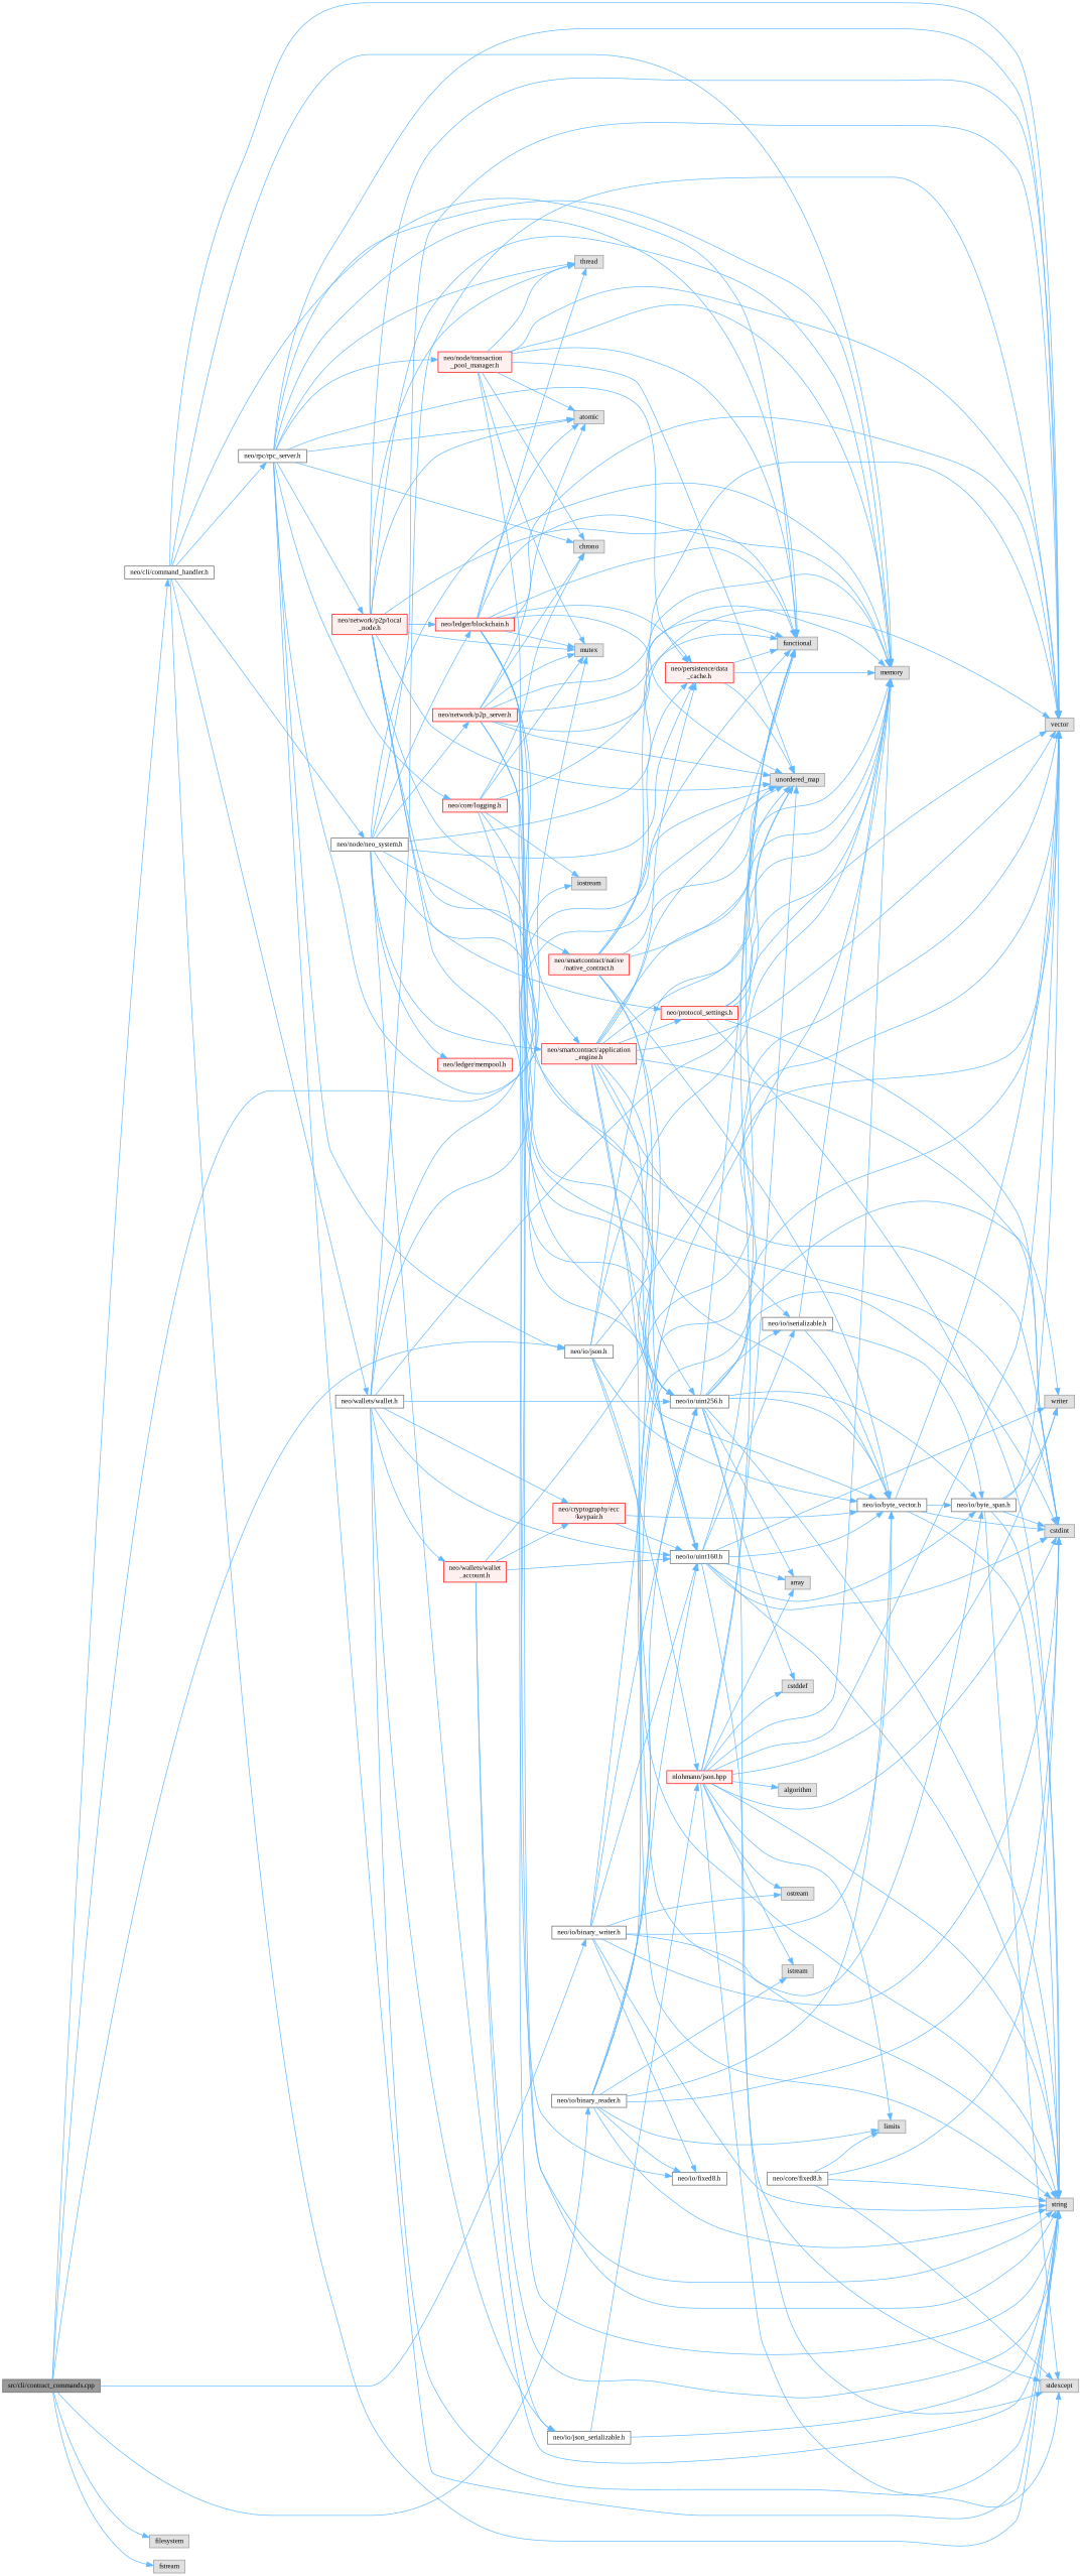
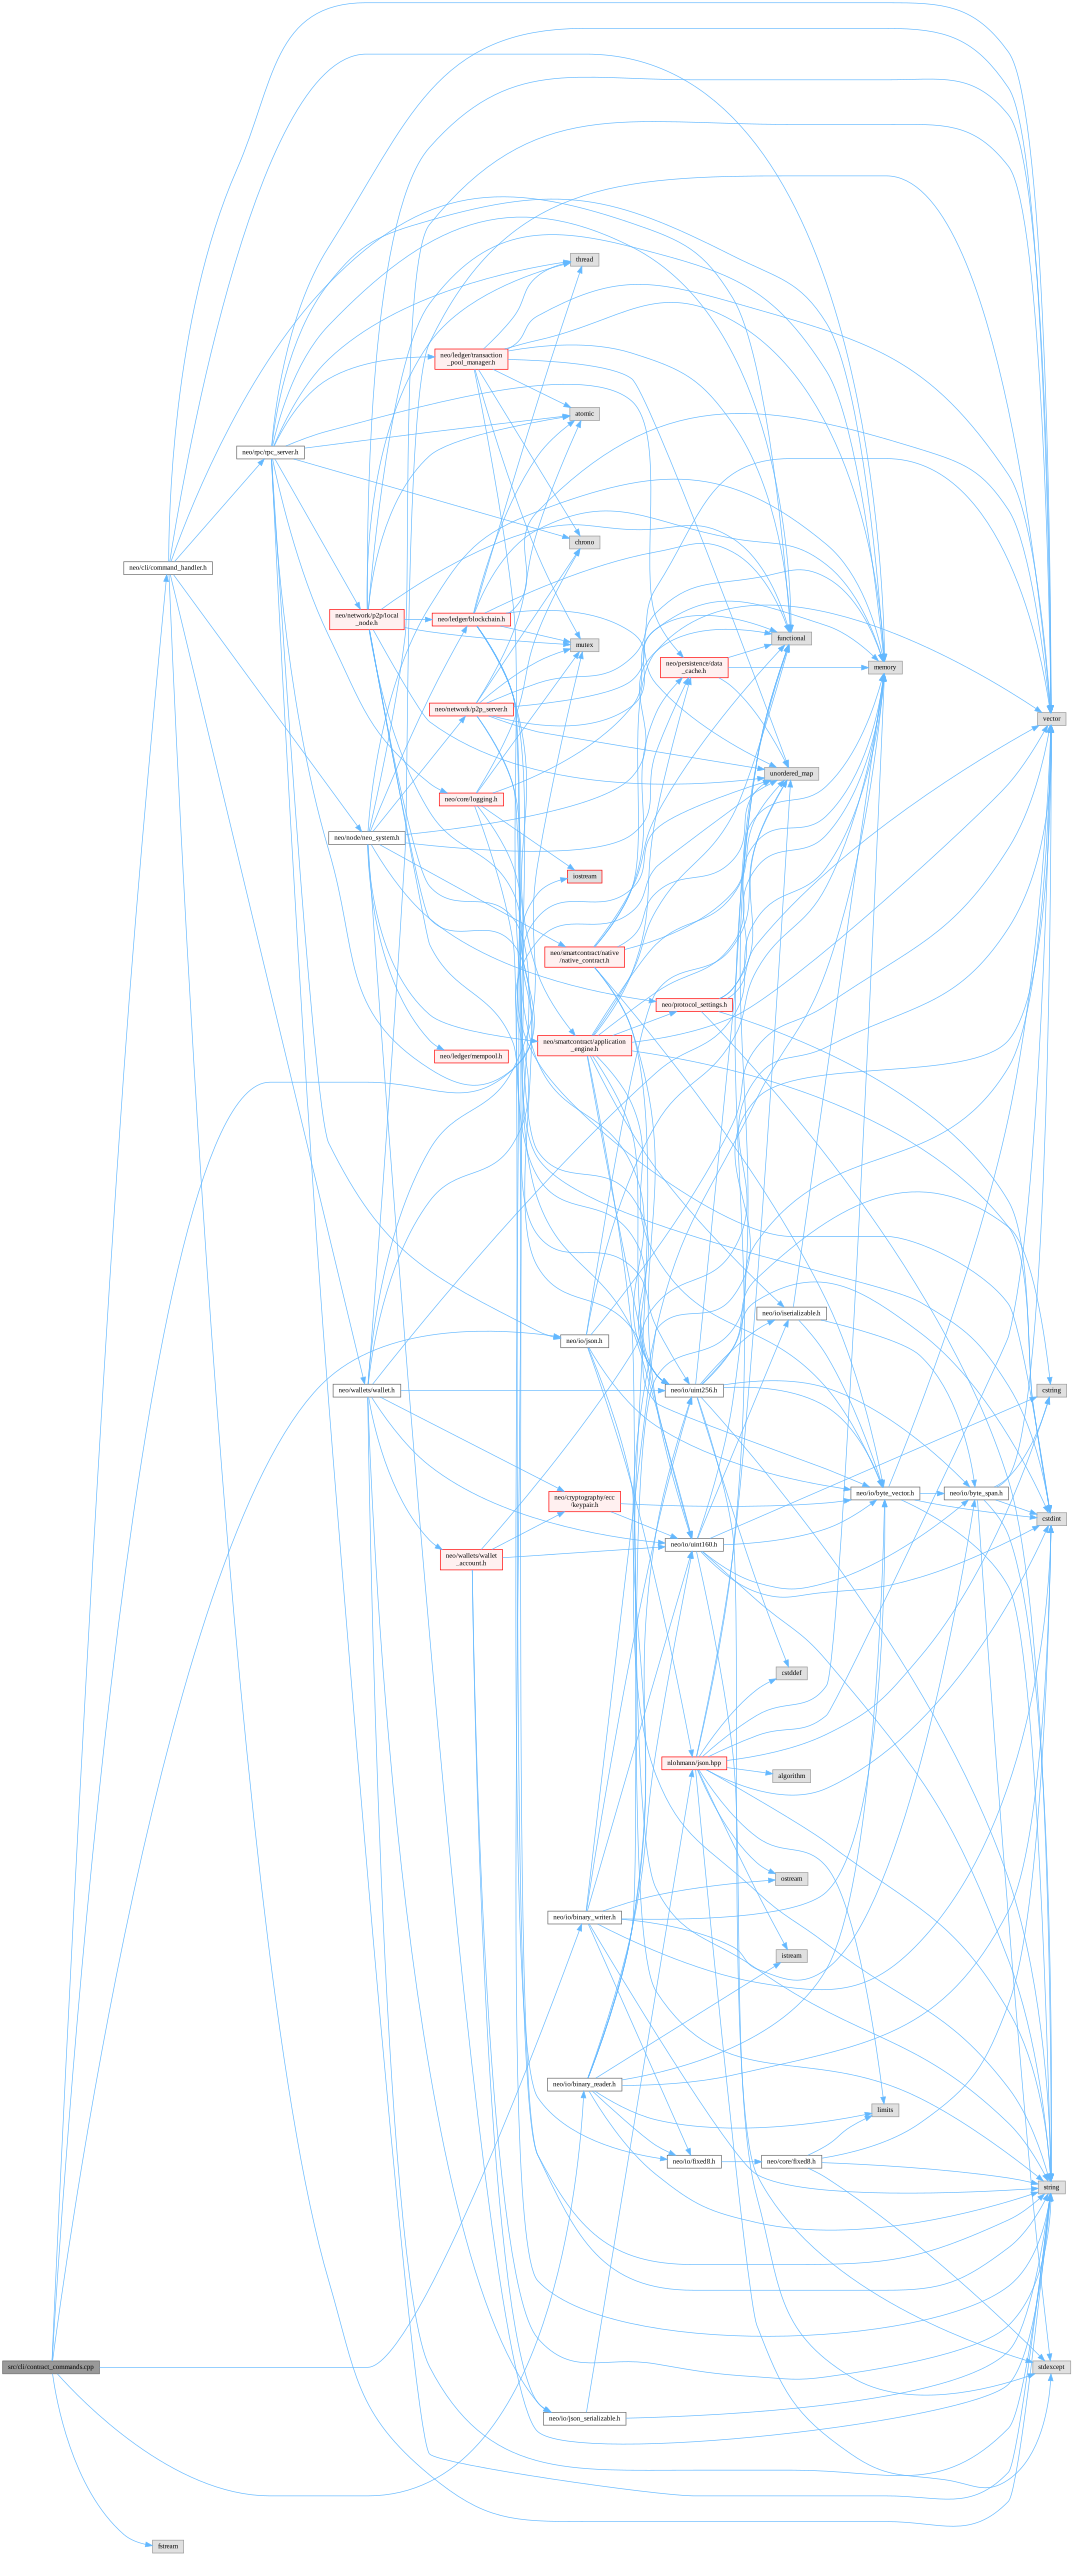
  digraph {
    fontname="Liberation Serif"
    rankdir=LR
    node [color=grey60 fillcolor="#E0E0E0" fontname="Liberation Serif" fontsize=10 shape=box style=filled]
    edge [color=steelblue1 fontname="Liberation Serif" fontsize=10 labelfontname=Helvetica labelfontsize=10 style=solid]
    n1 [color=gray40 fillcolor=grey60 fontcolor=black height=0.2 label="src/cli/contract_commands.cpp" width=0.4]
    n2 [color=grey40 fillcolor=white height=0.2 label="neo/cli/command_handler.h" width=0.4]
-   n3 [height=0.2 label=iostream width=0.4]
+   n3 [color=red height=0.2 label=iostream width=0.4]
    n4 [color=grey40 fillcolor=white height=0.2 label="neo/io/json.h" width=0.4]
    n5 [color=grey40 fillcolor=white height=0.2 label="neo/io/binary_reader.h" width=0.4]
    n6 [color=grey40 fillcolor=white height=0.2 label="neo/io/binary_writer.h" width=0.4]
-   n7 [height=0.2 label=filesystem width=0.4]
    n8 [height=0.2 label=fstream width=0.4]
    n9 [color=grey40 fillcolor=white height=0.2 label="neo/node/neo_system.h" width=0.4]
    n10 [height=0.2 label=string width=0.4]
    n11 [height=0.2 label=vector width=0.4]
    n12 [height=0.2 label=memory width=0.4]
    n13 [height=0.2 label=functional width=0.4]
    n14 [color=grey40 fillcolor=white height=0.2 label="neo/rpc/rpc_server.h" width=0.4]
    n15 [color=grey40 fillcolor=white height=0.2 label="neo/wallets/wallet.h" width=0.4]
    n16 [height=0.2 label=unordered_map width=0.4]
    n17 [color=grey40 fillcolor=white height=0.2 label="neo/io/byte_vector.h" width=0.4]
    n18 [color=red fillcolor="#FFF0F0" height=0.2 label="nlohmann/json.hpp" width=0.4]
    n19 [color=grey40 fillcolor=white height=0.2 label="neo/io/fixed8.h" width=0.4]
    n20 [color=grey40 fillcolor=white height=0.2 label="neo/io/uint160.h" width=0.4]
    n21 [color=grey40 fillcolor=white height=0.2 label="neo/io/uint256.h" width=0.4]
    n22 [height=0.2 label=cstdint width=0.4]
    n23 [height=0.2 label=limits width=0.4]
    n24 [height=0.2 label=istream width=0.4]
    n25 [color=grey40 fillcolor=white height=0.2 label="neo/io/byte_span.h" width=0.4]
    n26 [height=0.2 label=ostream width=0.4]
    n27 [color=red fillcolor="#FFF0F0" height=0.2 label="neo/ledger/blockchain.h" width=0.4]
    n28 [color=red fillcolor="#FFF0F0" height=0.2 label="neo/persistence/data\l_cache.h" width=0.4]
    n29 [color=red fillcolor="#FFF0F0" height=0.2 label="neo/smartcontract/application\l_engine.h" width=0.4]
    n30 [color=red fillcolor="#FFF0F0" height=0.2 label="neo/protocol_settings.h" width=0.4]
    n31 [color=red fillcolor="#FFF0F0" height=0.2 label="neo/ledger/mempool.h" width=0.4]
    n32 [color=red fillcolor="#FFF0F0" height=0.2 label="neo/network/p2p_server.h" width=0.4]
    n33 [color=red fillcolor="#FFF0F0" height=0.2 label="neo/smartcontract/native\l/native_contract.h" width=0.4]
    n34 [height=0.2 label=atomic width=0.4]
    n35 [height=0.2 label=thread width=0.4]
    n36 [height=0.2 label=chrono width=0.4]
    n37 [color=red fillcolor="#FFF0F0" height=0.2 label="neo/core/logging.h" width=0.4]
-   n38 [color=red fillcolor="#FFF0F0" height=0.2 label="neo/node/transaction\l_pool_manager.h" width=0.4]
+   n38 [color=red fillcolor="#FFF0F0" height=0.2 label="neo/ledger/transaction\l_pool_manager.h" width=0.4]
    n39 [color=red fillcolor="#FFF0F0" height=0.2 label="neo/network/p2p/local\l_node.h" width=0.4]
    n40 [height=0.2 label=mutex width=0.4]
    n41 [color=red fillcolor="#FFF0F0" height=0.2 label="neo/cryptography/ecc\l/keypair.h" width=0.4]
    n42 [color=grey40 fillcolor=white height=0.2 label="neo/io/json_serializable.h" width=0.4]
    n43 [color=red fillcolor="#FFF0F0" height=0.2 label="neo/wallets/wallet\l_account.h" width=0.4]
    n44 [color=grey40 fillcolor=white height=0.2 label="neo/io/iserializable.h" width=0.4]
    n45 [color=grey40 fillcolor=white height=0.2 label="neo/core/fixed8.h" width=0.4]
    n46 [height=0.2 label=stdexcept width=0.4]
-   n47 [height=0.2 label=writer width=0.4]
-   n48 [height=0.2 label=array width=0.4]
+   n47 [height=0.2 label=cstring width=0.4]
    n49 [height=0.2 label=cstddef width=0.4]
    n50 [height=0.2 label=algorithm width=0.4]
    n1 -> n2
    n1 -> n3
    n1 -> n4
    n1 -> n5
    n1 -> n6
-   n1 -> n7
    n1 -> n8
    n2 -> n9
    n2 -> n10
    n2 -> n11
    n2 -> n12
    n2 -> n13
    n2 -> n14
    n2 -> n15
    n4 -> n10
    n4 -> n11
    n4 -> n12
    n4 -> n16
    n4 -> n17
    n4 -> n18
    n5 -> n10
    n5 -> n11
    n5 -> n12
    n5 -> n17
    n5 -> n19
    n5 -> n20
    n5 -> n21
    n5 -> n22
    n5 -> n23
    n5 -> n24
    n6 -> n10
    n6 -> n11
    n6 -> n17
    n6 -> n19
    n6 -> n20
    n6 -> n21
    n6 -> n22
    n6 -> n25
    n6 -> n26
    n9 -> n10
    n9 -> n11
    n9 -> n12
    n9 -> n13
    n9 -> n27
    n9 -> n28
    n9 -> n29
    n9 -> n30
    n9 -> n31
    n9 -> n32
    n9 -> n33
    n14 -> n4
    n14 -> n10
    n14 -> n11
    n14 -> n12
    n14 -> n13
    n14 -> n16
    n14 -> n28
    n14 -> n34
    n14 -> n35
    n14 -> n36
    n14 -> n37
    n14 -> n38
    n14 -> n39
    n15 -> n10
    n15 -> n11
    n15 -> n12
    n15 -> n16
    n15 -> n20
    n15 -> n21
    n15 -> n40
    n15 -> n41
    n15 -> n42
    n15 -> n43
    n17 -> n10
    n17 -> n11
    n17 -> n22
    n17 -> n25
    n18 -> n10
    n18 -> n11
    n18 -> n12
    n18 -> n13
    n18 -> n16
    n18 -> n22
    n18 -> n23
    n18 -> n24
    n18 -> n26
    n18 -> n46
    n18 -> n47
-   n18 -> n48
    n18 -> n49
    n18 -> n50
+   n19 -> n45
    n20 -> n10
    n20 -> n13
    n20 -> n17
    n20 -> n22
    n20 -> n25
    n20 -> n44
    n20 -> n46
    n20 -> n47
-   n20 -> n48
    n21 -> n10
    n21 -> n13
    n21 -> n17
    n21 -> n22
    n21 -> n25
    n21 -> n44
    n21 -> n46
    n21 -> n47
-   n21 -> n48
    n21 -> n49
    n25 -> n10
    n25 -> n11
    n25 -> n22
    n25 -> n46
    n25 -> n47
    n27 -> n11
    n27 -> n12
    n27 -> n13
    n27 -> n16
    n27 -> n19
    n27 -> n20
    n27 -> n21
-   n27 -> n28
    n27 -> n29
    n27 -> n34
    n27 -> n35
    n27 -> n40
    n28 -> n12
    n28 -> n13
    n28 -> n16
    n29 -> n10
    n29 -> n11
    n29 -> n12
    n29 -> n13
    n29 -> n16
    n29 -> n17
    n29 -> n20
    n29 -> n21
    n29 -> n22
    n29 -> n28
    n29 -> n30
    n29 -> n44
    n30 -> n10
    n30 -> n11
    n30 -> n12
    n30 -> n16
    n30 -> n22
    n32 -> n10
    n32 -> n11
    n32 -> n12
    n32 -> n13
    n32 -> n16
    n32 -> n21
    n32 -> n34
    n32 -> n36
    n32 -> n40
    n33 -> n10
    n33 -> n11
    n33 -> n12
    n33 -> n13
    n33 -> n16
    n33 -> n17
    n33 -> n20
    n33 -> n28
    n37 -> n3
    n37 -> n10
    n37 -> n12
    n37 -> n22
    n37 -> n36
    n37 -> n40
    n38 -> n11
    n38 -> n12
    n38 -> n13
    n38 -> n16
    n38 -> n21
    n38 -> n34
    n38 -> n35
    n38 -> n36
    n38 -> n40
    n39 -> n10
    n39 -> n11
    n39 -> n12
    n39 -> n13
    n39 -> n16
    n39 -> n17
    n39 -> n21
    n39 -> n22
    n39 -> n27
    n39 -> n34
    n39 -> n35
    n39 -> n40
    n41 -> n17
    n41 -> n20
    n42 -> n10
    n42 -> n18
    n43 -> n10
    n43 -> n11
    n43 -> n20
    n43 -> n41
    n43 -> n42
    n44 -> n12
    n44 -> n17
    n44 -> n25
    n45 -> n10
    n45 -> n22
    n45 -> n23
    n45 -> n46
  }
